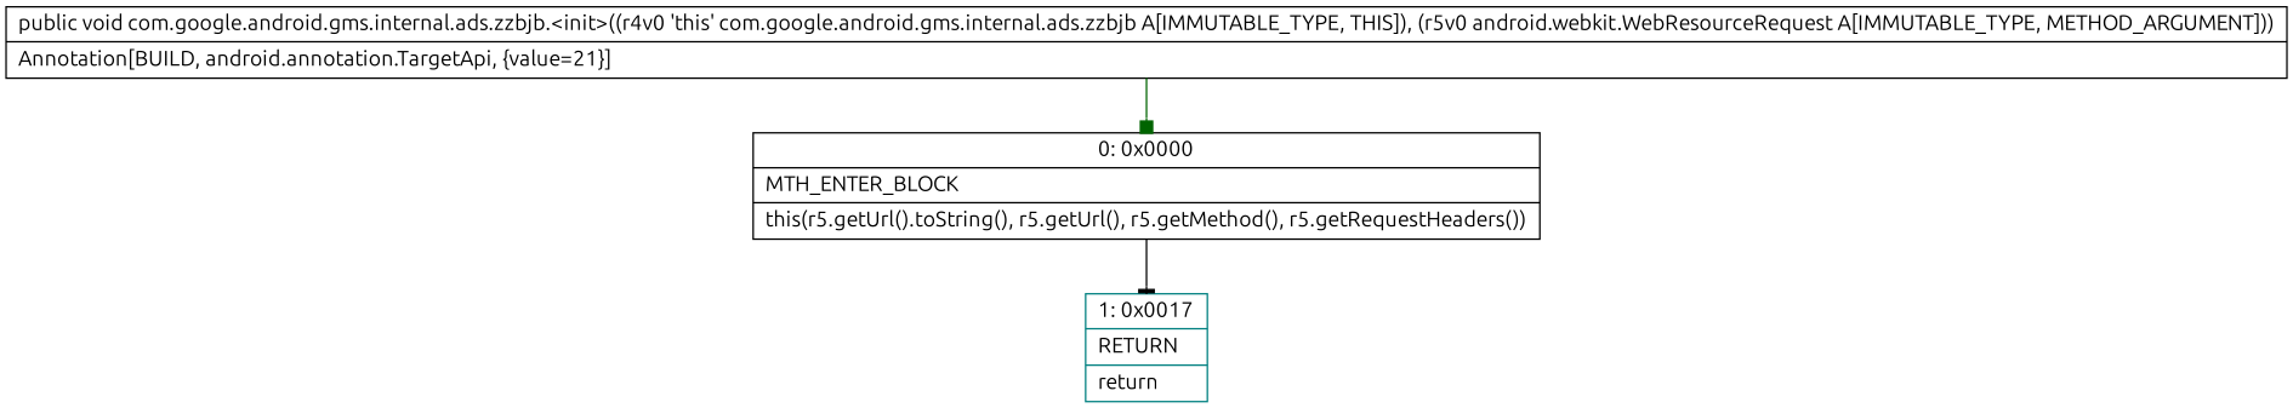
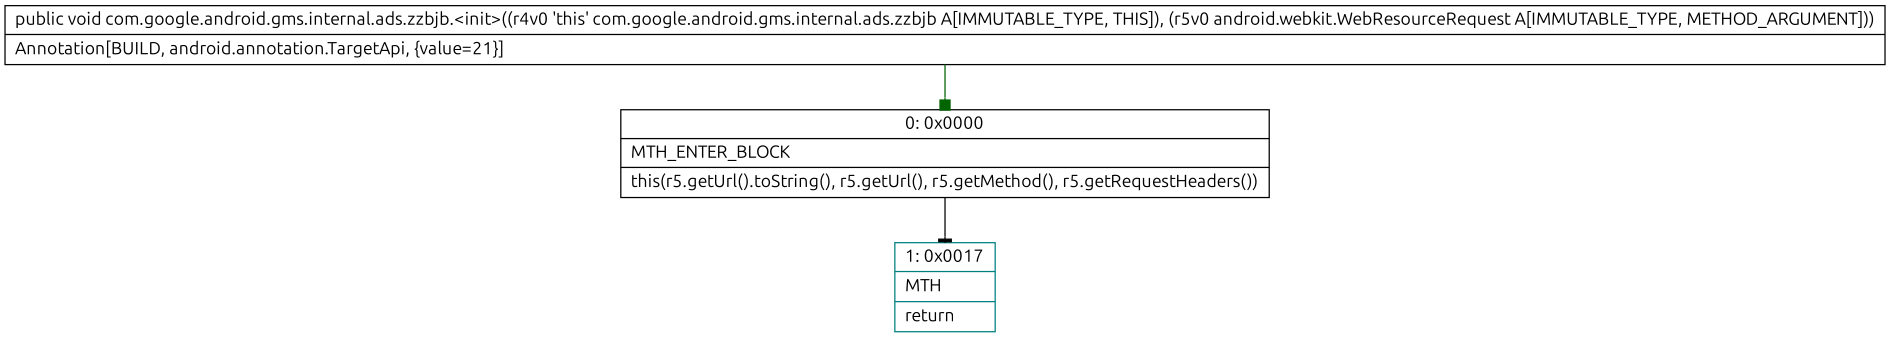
  digraph {
    fontname=Ubuntu
    node [shape=record color=black fontname=Ubuntu]
    edge [fontname=Ubuntu]
    n1 [label="{0\:\ 0x0000|MTH_ENTER_BLOCK\l|this(r5.getUrl().toString(), r5.getUrl(), r5.getMethod(), r5.getRequestHeaders())\l}"]
-   n2 [label="{1\:\ 0x0017|RETURN\l|return\l}" color=teal]
+   n2 [label="{1\:\ 0x0017|MTH\l|return\l}" color=teal]
    n3 [label="{public void com.google.android.gms.internal.ads.zzbjb.\<init\>((r4v0 'this' com.google.android.gms.internal.ads.zzbjb A[IMMUTABLE_TYPE, THIS]), (r5v0 android.webkit.WebResourceRequest A[IMMUTABLE_TYPE, METHOD_ARGUMENT]))  | Annotation[BUILD, android.annotation.TargetApi, \{value=21\}]\l}"]
    n1 -> n2 [color=black arrowhead=tee]
    n3 -> n1 [color=darkgreen arrowhead=box]
  }
